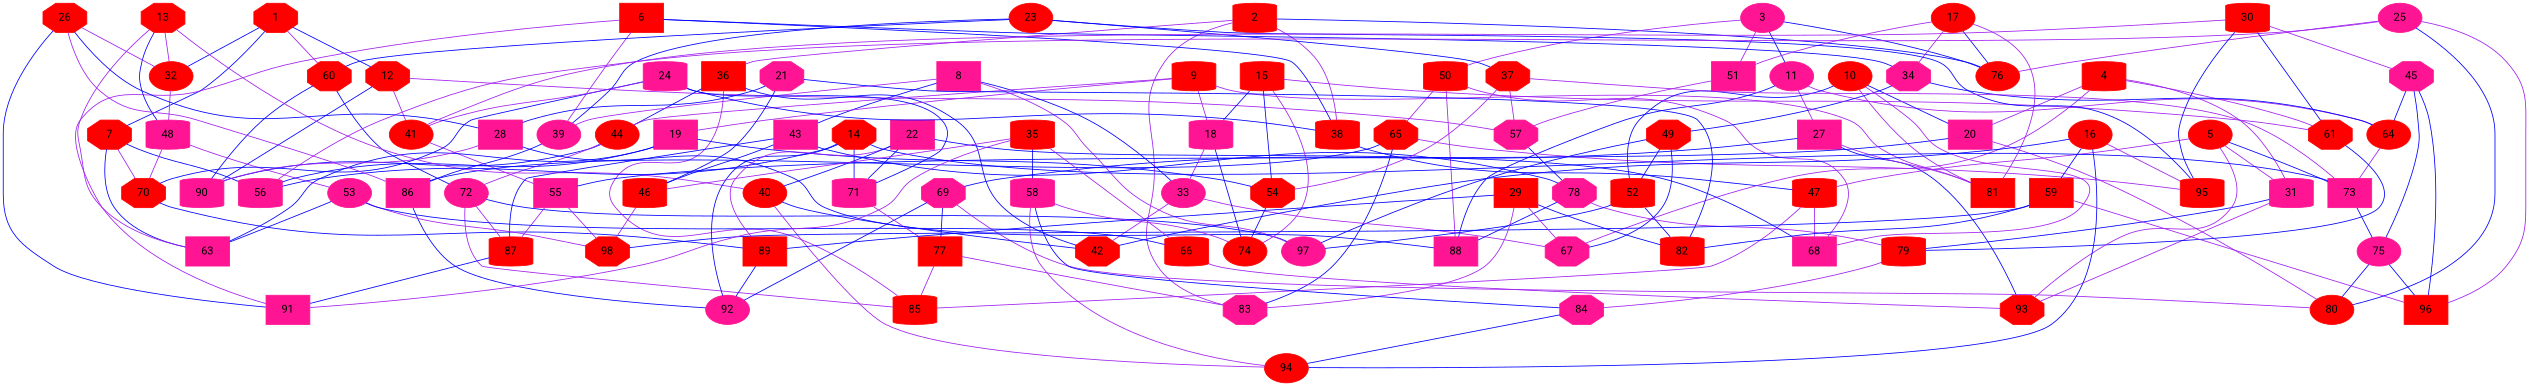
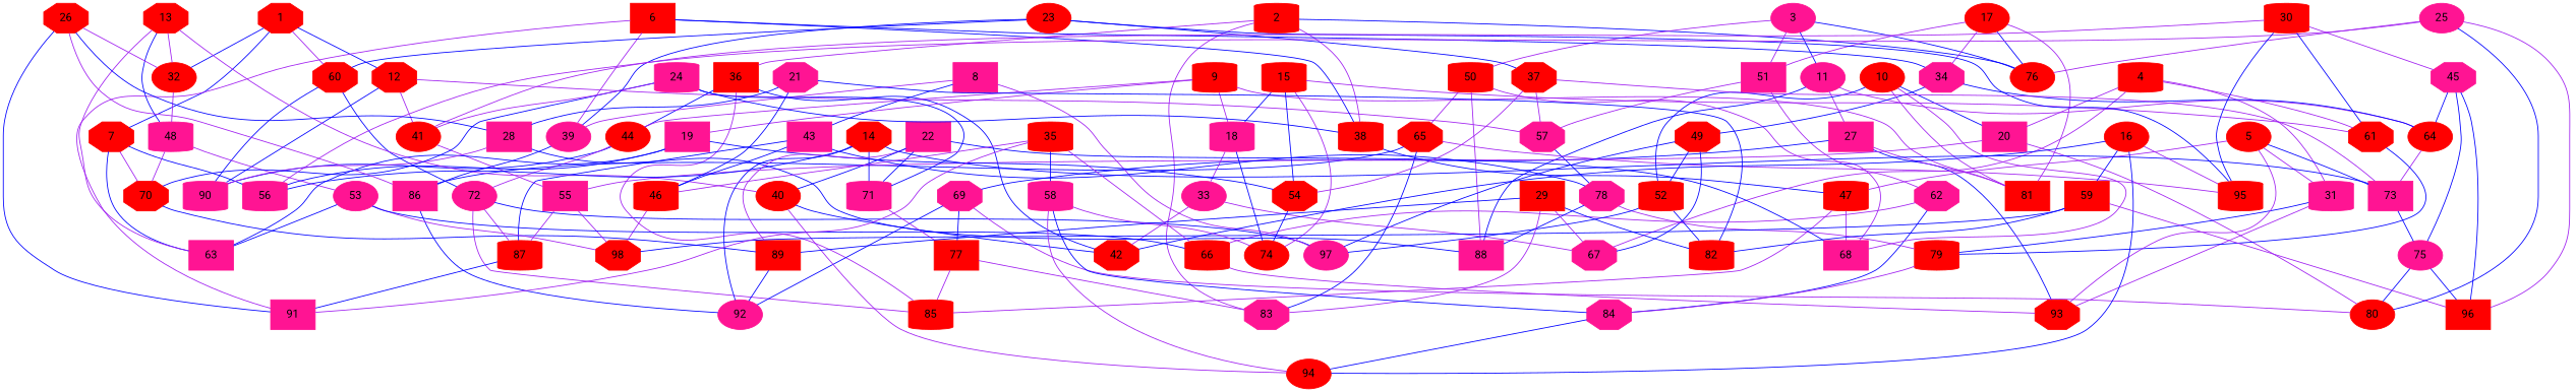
  graph {
    fontname=Roboto
    node [color=red fontname=Roboto shape=octagon style=filled]
    edge [color=blue fontname=Roboto]
    1
    7
    12
    32 [shape=ellipse]
    60
    56 [color=deeppink shape=cylinder]
    63 [color=deeppink shape=box]
    70
    41 [shape=ellipse]
    57 [color=deeppink]
    90 [color=deeppink shape=cylinder]
    48 [color=deeppink shape=cylinder]
    72 [color=deeppink shape=ellipse]
    2 [shape=cylinder]
    36 [shape=box]
    38 [shape=cylinder]
    76 [shape=ellipse]
    83 [color=deeppink]
    44 [shape=ellipse]
    42
    85 [shape=cylinder]
    47 [shape=cylinder]
    3 [color=deeppink shape=ellipse]
    11 [color=deeppink shape=ellipse]
    50 [shape=cylinder]
    51 [color=deeppink shape=box]
    27 [color=deeppink shape=box]
    64 [shape=ellipse]
    88 [color=deeppink shape=box]
    68 [color=deeppink shape=box]
    65
+   62 [color=deeppink]
    4 [shape=cylinder]
    20 [color=deeppink shape=box]
    31 [color=deeppink shape=cylinder]
    61
    67 [color=deeppink]
    55 [color=deeppink shape=box]
    80 [shape=ellipse]
    93
    79 [shape=cylinder]
    5 [shape=ellipse]
    73 [color=deeppink shape=box]
    75 [color=deeppink shape=ellipse]
    6 [shape=box]
    34 [color=deeppink]
    39 [color=deeppink shape=ellipse]
    91 [color=deeppink shape=box]
    49
    86 [color=deeppink shape=box]
    89 [shape=box]
    8 [color=deeppink shape=box]
    33 [color=deeppink shape=ellipse]
    43 [color=deeppink shape=box]
    97 [color=deeppink shape=ellipse]
    46 [shape=cylinder]
    78 [color=deeppink]
    87 [shape=cylinder]
    9 [shape=cylinder]
    18 [color=deeppink shape=cylinder]
    19 [color=deeppink shape=box]
    81 [shape=box]
    74 [shape=ellipse]
    54
    10 [shape=ellipse]
    52 [shape=cylinder]
    82 [shape=cylinder]
    69 [color=deeppink]
    13
    40 [shape=ellipse]
    94 [shape=ellipse]
    53 [color=deeppink shape=ellipse]
    14
    71 [color=deeppink shape=cylinder]
    92 [color=deeppink shape=ellipse]
    77 [shape=box]
    15 [shape=cylinder]
    16 [shape=ellipse]
    59 [shape=box]
    95 [shape=cylinder]
    96 [shape=box]
    98
    17 [shape=ellipse]
    21 [color=deeppink]
    28 [color=deeppink shape=box]
    22 [color=deeppink shape=box]
    23 [shape=ellipse]
    37
    24 [color=deeppink shape=cylinder]
    25 [color=deeppink shape=ellipse]
    26
    29 [shape=box]
    30 [shape=cylinder]
    45 [color=deeppink]
    84 [color=deeppink]
    35 [shape=cylinder]
    58 [color=deeppink shape=cylinder]
    66 [shape=cylinder]
    1 -- 7
    1 -- 12
    1 -- 32
    1 -- 60 [color=purple]
    7 -- 56
    7 -- 63
    7 -- 70 [color=purple]
    12 -- 41 [color=purple]
    12 -- 57 [color=purple]
    12 -- 90
    32 -- 48 [color=purple]
    60 -- 90
    60 -- 72
    70 -- 89
    41 -- 55 [color=purple]
    57 -- 78
    48 -- 70 [color=purple]
    48 -- 53 [color=purple]
    72 -- 85 [color=purple]
    72 -- 97
    72 -- 87 [color=purple]
    2 -- 36 [color=purple]
    2 -- 38 [color=purple]
    2 -- 76
    2 -- 83 [color=purple]
    36 -- 44
    36 -- 42
    36 -- 85 [color=purple]
    38 -- 47
    44 -- 90
    44 -- 72 [color=purple]
    47 -- 85 [color=purple]
    47 -- 68 [color=purple]
    3 -- 76
    3 -- 11
    3 -- 50 [color=purple]
    3 -- 51 [color=purple]
    11 -- 27 [color=purple]
    11 -- 64 [color=purple]
    11 -- 88
    50 -- 88 [color=purple]
    50 -- 68 [color=purple]
    50 -- 65 [color=purple]
    51 -- 57 [color=purple]
+   51 -- 62 [color=purple]
    27 -- 93
    27 -- 81 [color=purple]
    27 -- 69
    64 -- 73 [color=purple]
    65 -- 83
    65 -- 86
    65 -- 95 [color=purple]
+   62 -- 84
+   62 -- 66 [color=purple]
    4 -- 20 [color=purple]
    4 -- 31 [color=purple]
    4 -- 61 [color=purple]
    4 -- 67 [color=purple]
-   20 -- 55
+   20 -- 55 [color=purple]
    20 -- 80 [color=purple]
    31 -- 93 [color=purple]
    31 -- 79
    61 -- 79
    55 -- 87 [color=purple]
    55 -- 98 [color=purple]
    79 -- 84 [color=purple]
    5 -- 47 [color=purple]
    5 -- 31 [color=purple]
    5 -- 93 [color=purple]
    5 -- 73
    73 -- 75
    75 -- 80
    75 -- 96
    6 -- 38
    6 -- 34
    6 -- 39 [color=purple]
    6 -- 91 [color=purple]
    34 -- 64
    34 -- 49
    39 -- 86
    49 -- 67
    49 -- 97
    49 -- 52
    86 -- 92
    89 -- 92
    8 -- 39 [color=purple]
-   8 -- 33
    8 -- 43
    8 -- 97 [color=purple]
    33 -- 42 [color=purple]
    33 -- 67 [color=purple]
    43 -- 46
    43 -- 78
    43 -- 87
    46 -- 98 [color=purple]
    78 -- 88
    78 -- 79 [color=purple]
    87 -- 91
    9 -- 44 [color=purple]
    9 -- 18 [color=purple]
    9 -- 19 [color=purple]
    9 -- 81 [color=purple]
    18 -- 33 [color=purple]
    18 -- 74
    19 -- 56
    19 -- 63
    19 -- 54
    54 -- 74
    10 -- 68 [color=purple]
    10 -- 20
    10 -- 81 [color=purple]
    10 -- 52
    52 -- 97
    52 -- 82
    69 -- 80 [color=purple]
    69 -- 92
    69 -- 77
    13 -- 32 [color=purple]
    13 -- 63 [color=purple]
    13 -- 48
    13 -- 40 [color=purple]
    40 -- 42
    40 -- 94 [color=purple]
    53 -- 63
    53 -- 98 [color=purple]
    53 -- 66
    14 -- 56
    14 -- 73
    14 -- 71
    14 -- 92
    71 -- 77 [color=purple]
    77 -- 83 [color=purple]
    77 -- 85 [color=purple]
    15 -- 61 [color=purple]
    15 -- 18
    15 -- 74 [color=purple]
    15 -- 54
    16 -- 42
    16 -- 94
    16 -- 59
    16 -- 95 [color=purple]
    59 -- 82
    59 -- 96 [color=purple]
    59 -- 98
    17 -- 76
    17 -- 51 [color=purple]
    17 -- 34 [color=purple]
    17 -- 81 [color=purple]
    21 -- 46
    21 -- 82
    21 -- 28
    28 -- 90 [color=purple]
    28 -- 88
    22 -- 68
    22 -- 89 [color=purple]
    22 -- 40
    22 -- 71
    23 -- 60
    23 -- 39
    23 -- 95
    23 -- 37
    37 -- 57 [color=purple]
    37 -- 73 [color=purple]
    37 -- 54 [color=purple]
    24 -- 70
    24 -- 41 [color=purple]
    24 -- 38
    24 -- 71
    25 -- 56 [color=purple]
    25 -- 76 [color=purple]
    25 -- 80
    25 -- 96 [color=purple]
    26 -- 32 [color=purple]
    26 -- 91
    26 -- 86 [color=purple]
    26 -- 28
    29 -- 83 [color=purple]
    29 -- 67 [color=purple]
    29 -- 89
    29 -- 82
    30 -- 41 [color=purple]
    30 -- 61
    30 -- 95
    30 -- 45 [color=purple]
    45 -- 64
    45 -- 75
    45 -- 96
    84 -- 94
    35 -- 91 [color=purple]
    35 -- 46 [color=purple]
    35 -- 58
    35 -- 66 [color=purple]
    58 -- 74 [color=purple]
    58 -- 94 [color=purple]
    58 -- 84
    66 -- 93 [color=purple]
  }
